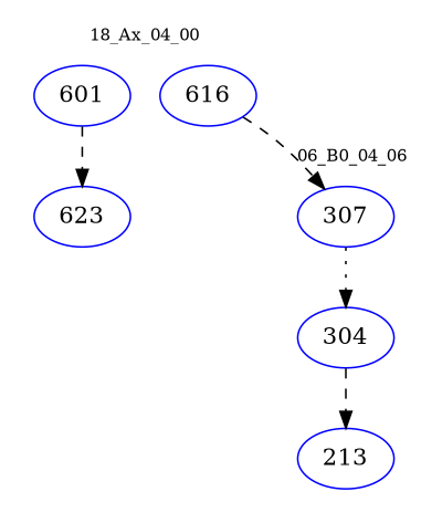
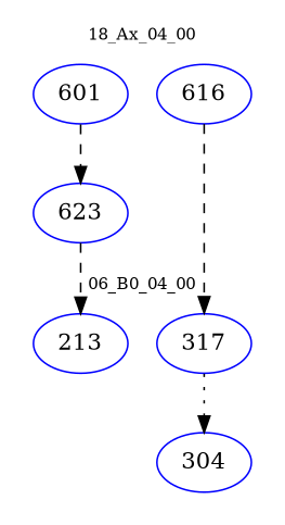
  digraph {
    node [color=blue]
    edge [color=black style=dashed]
    n1 [label=616]
    n2 [label=601]
    n3 [label=623]
-   n4 [label=307]
+   n4 [label=317]
    n5 [label=304]
    n6 [label=213]
    subgraph cluster_1 {
      color=white
      fontsize=10
      label="18_Ax_04_00"
      n1
      n2
      n3
    }
    subgraph cluster_2 {
      color=white
      fontsize=10
-     label="06_B0_04_06"
+     label="06_B0_04_00"
      n4
      n5
      n6
    }
    n1 -> n4
    n2 -> n3
    n4 -> n5 [style=dotted]
-   n5 -> n6
+   n3 -> n6
  }
